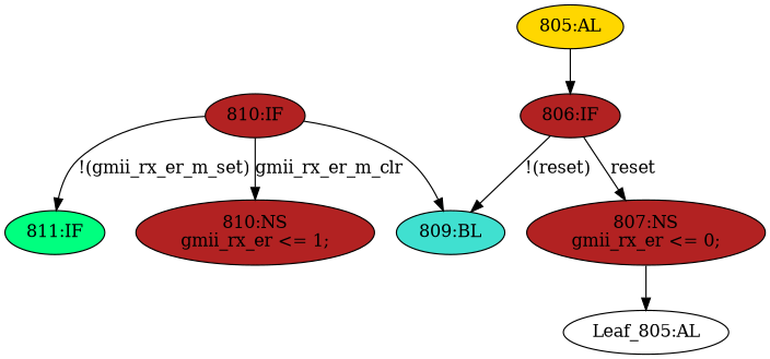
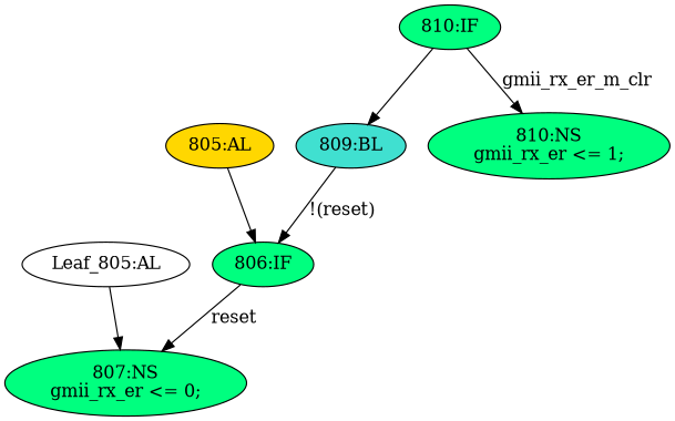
  strict digraph {
    node [fillcolor=springgreen statements="[]" style=filled typ=IfStatement]
    edge [cond="[]" lineno=None]
    n1 [ast="<pyverilog.vparser.ast.Block object at 0x7f702a66f510>" fillcolor=turquoise label="809:BL" typ=Block]
-   n2 [ast="<pyverilog.vparser.ast.IfStatement object at 0x7f702a66f5d0>" fillcolor=firebrick label="810:IF"]
-   n3 [ast="<pyverilog.vparser.ast.NonblockingSubstitution object at 0x7f702a66f7d0>" fillcolor=firebrick label="810:NS\ngmii_rx_er <= 1;" statements="[<pyverilog.vparser.ast.NonblockingSubstitution object at 0x7f702a66f7d0>]" typ=NonblockingSubstitution]
-   n4 [ast="<pyverilog.vparser.ast.IfStatement object at 0x7f702a66f590>" label="811:IF"]
+   n2 [ast="<pyverilog.vparser.ast.IfStatement object at 0x7f702a66f5d0>" label="810:IF"]
+   n3 [ast="<pyverilog.vparser.ast.NonblockingSubstitution object at 0x7f702a66f7d0>" label="810:NS\ngmii_rx_er <= 1;" statements="[<pyverilog.vparser.ast.NonblockingSubstitution object at 0x7f702a66f7d0>]" typ=NonblockingSubstitution]
    n5 [def_var="['gmii_rx_er']" label="Leaf_805:AL" fillcolor="" statements="" style="" typ=""]
-   n6 [ast="<pyverilog.vparser.ast.NonblockingSubstitution object at 0x7f702a66f990>" fillcolor=firebrick label="807:NS\ngmii_rx_er <= 0;" statements="[<pyverilog.vparser.ast.NonblockingSubstitution object at 0x7f702a66f990>]" typ=NonblockingSubstitution]
+   n6 [ast="<pyverilog.vparser.ast.NonblockingSubstitution object at 0x7f702a66f990>" label="807:NS\ngmii_rx_er <= 0;" statements="[<pyverilog.vparser.ast.NonblockingSubstitution object at 0x7f702a66f990>]" typ=NonblockingSubstitution]
    n7 [ast="<pyverilog.vparser.ast.Always object at 0x7f702a66fad0>" clk_sens=True fillcolor=gold label="805:AL" sens="['ck', 'reset']" typ=Always use_var="['reset', 'gmii_rx_er_m_set', 'gmii_rx_er_m_clr']"]
-   n8 [ast="<pyverilog.vparser.ast.IfStatement object at 0x7f702a66fc10>" fillcolor=firebrick label="806:IF"]
+   n8 [ast="<pyverilog.vparser.ast.IfStatement object at 0x7f702a66fc10>" label="806:IF"]
    n2 -> n1
    n2 -> n3 [cond="['gmii_rx_er_m_set']" label=gmii_rx_er_m_clr lineno=810]
-   n2 -> n4 [cond="['gmii_rx_er_m_set']" label="!(gmii_rx_er_m_set)" lineno=810]
-   n6 -> n5
+   n5 -> n6
    n7 -> n8
-   n8 -> n1 [cond="['reset']" label="!(reset)" lineno=806]
+   n1 -> n8 [cond="['reset']" label="!(reset)" lineno=806]
    n8 -> n6 [cond="['reset']" label=reset lineno=806]
  }
